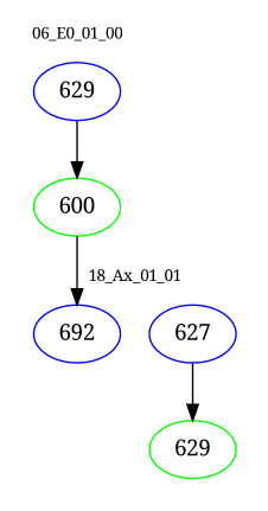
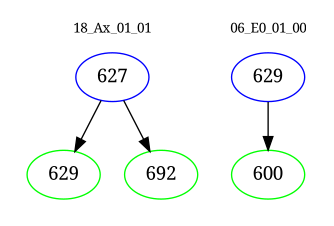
  digraph {
    fontname="Noto Serif"
    node [color=green fontname="Noto Serif"]
    edge [color=black fontname="Noto Serif"]
    n1 [color=blue label=627]
    n2 [label=629]
-   n3 [color=blue label=692]
+   n3 [label=692]
    n4 [color=blue label=629]
    n5 [label=600]
    subgraph cluster_1 {
      color=white
      fontsize=10
      label="18_Ax_01_01"
      n1
      n2
      n3
    }
    subgraph cluster_2 {
      color=white
      fontsize=10
      label="06_E0_01_00"
      n4
      n5
    }
    n1 -> n2
-   n5 -> n3
+   n1 -> n3
    n4 -> n5
  }
